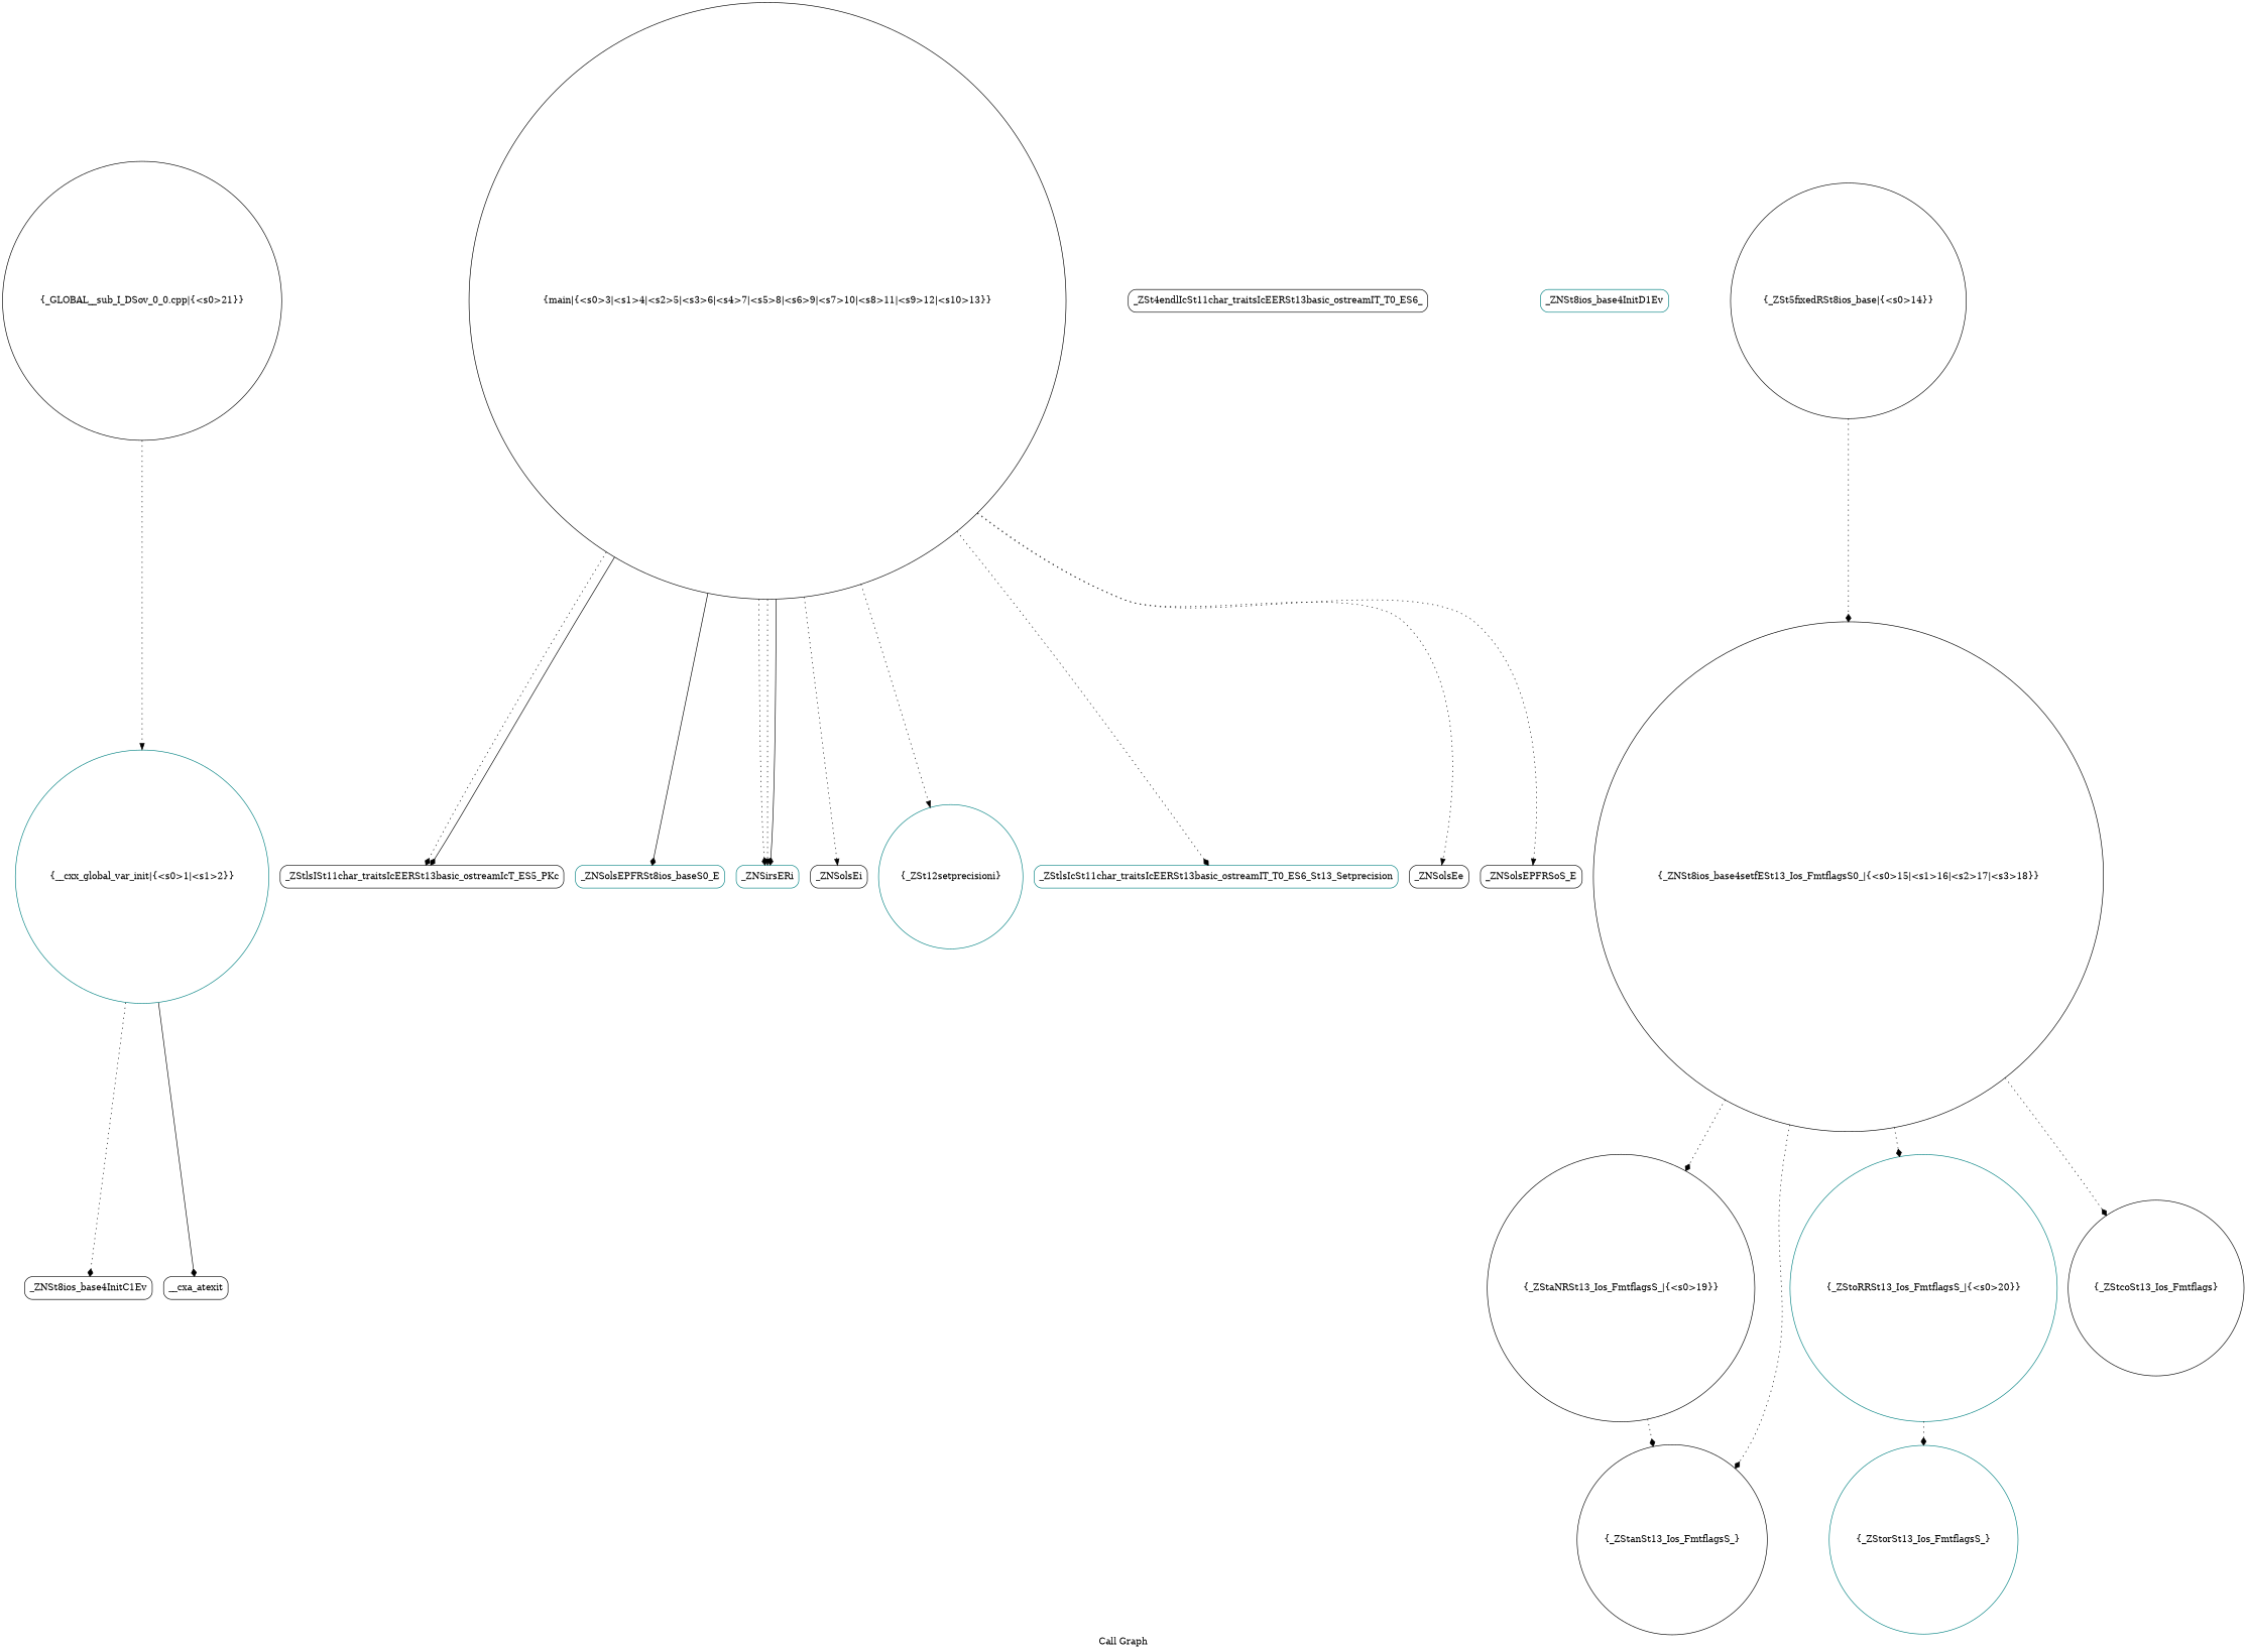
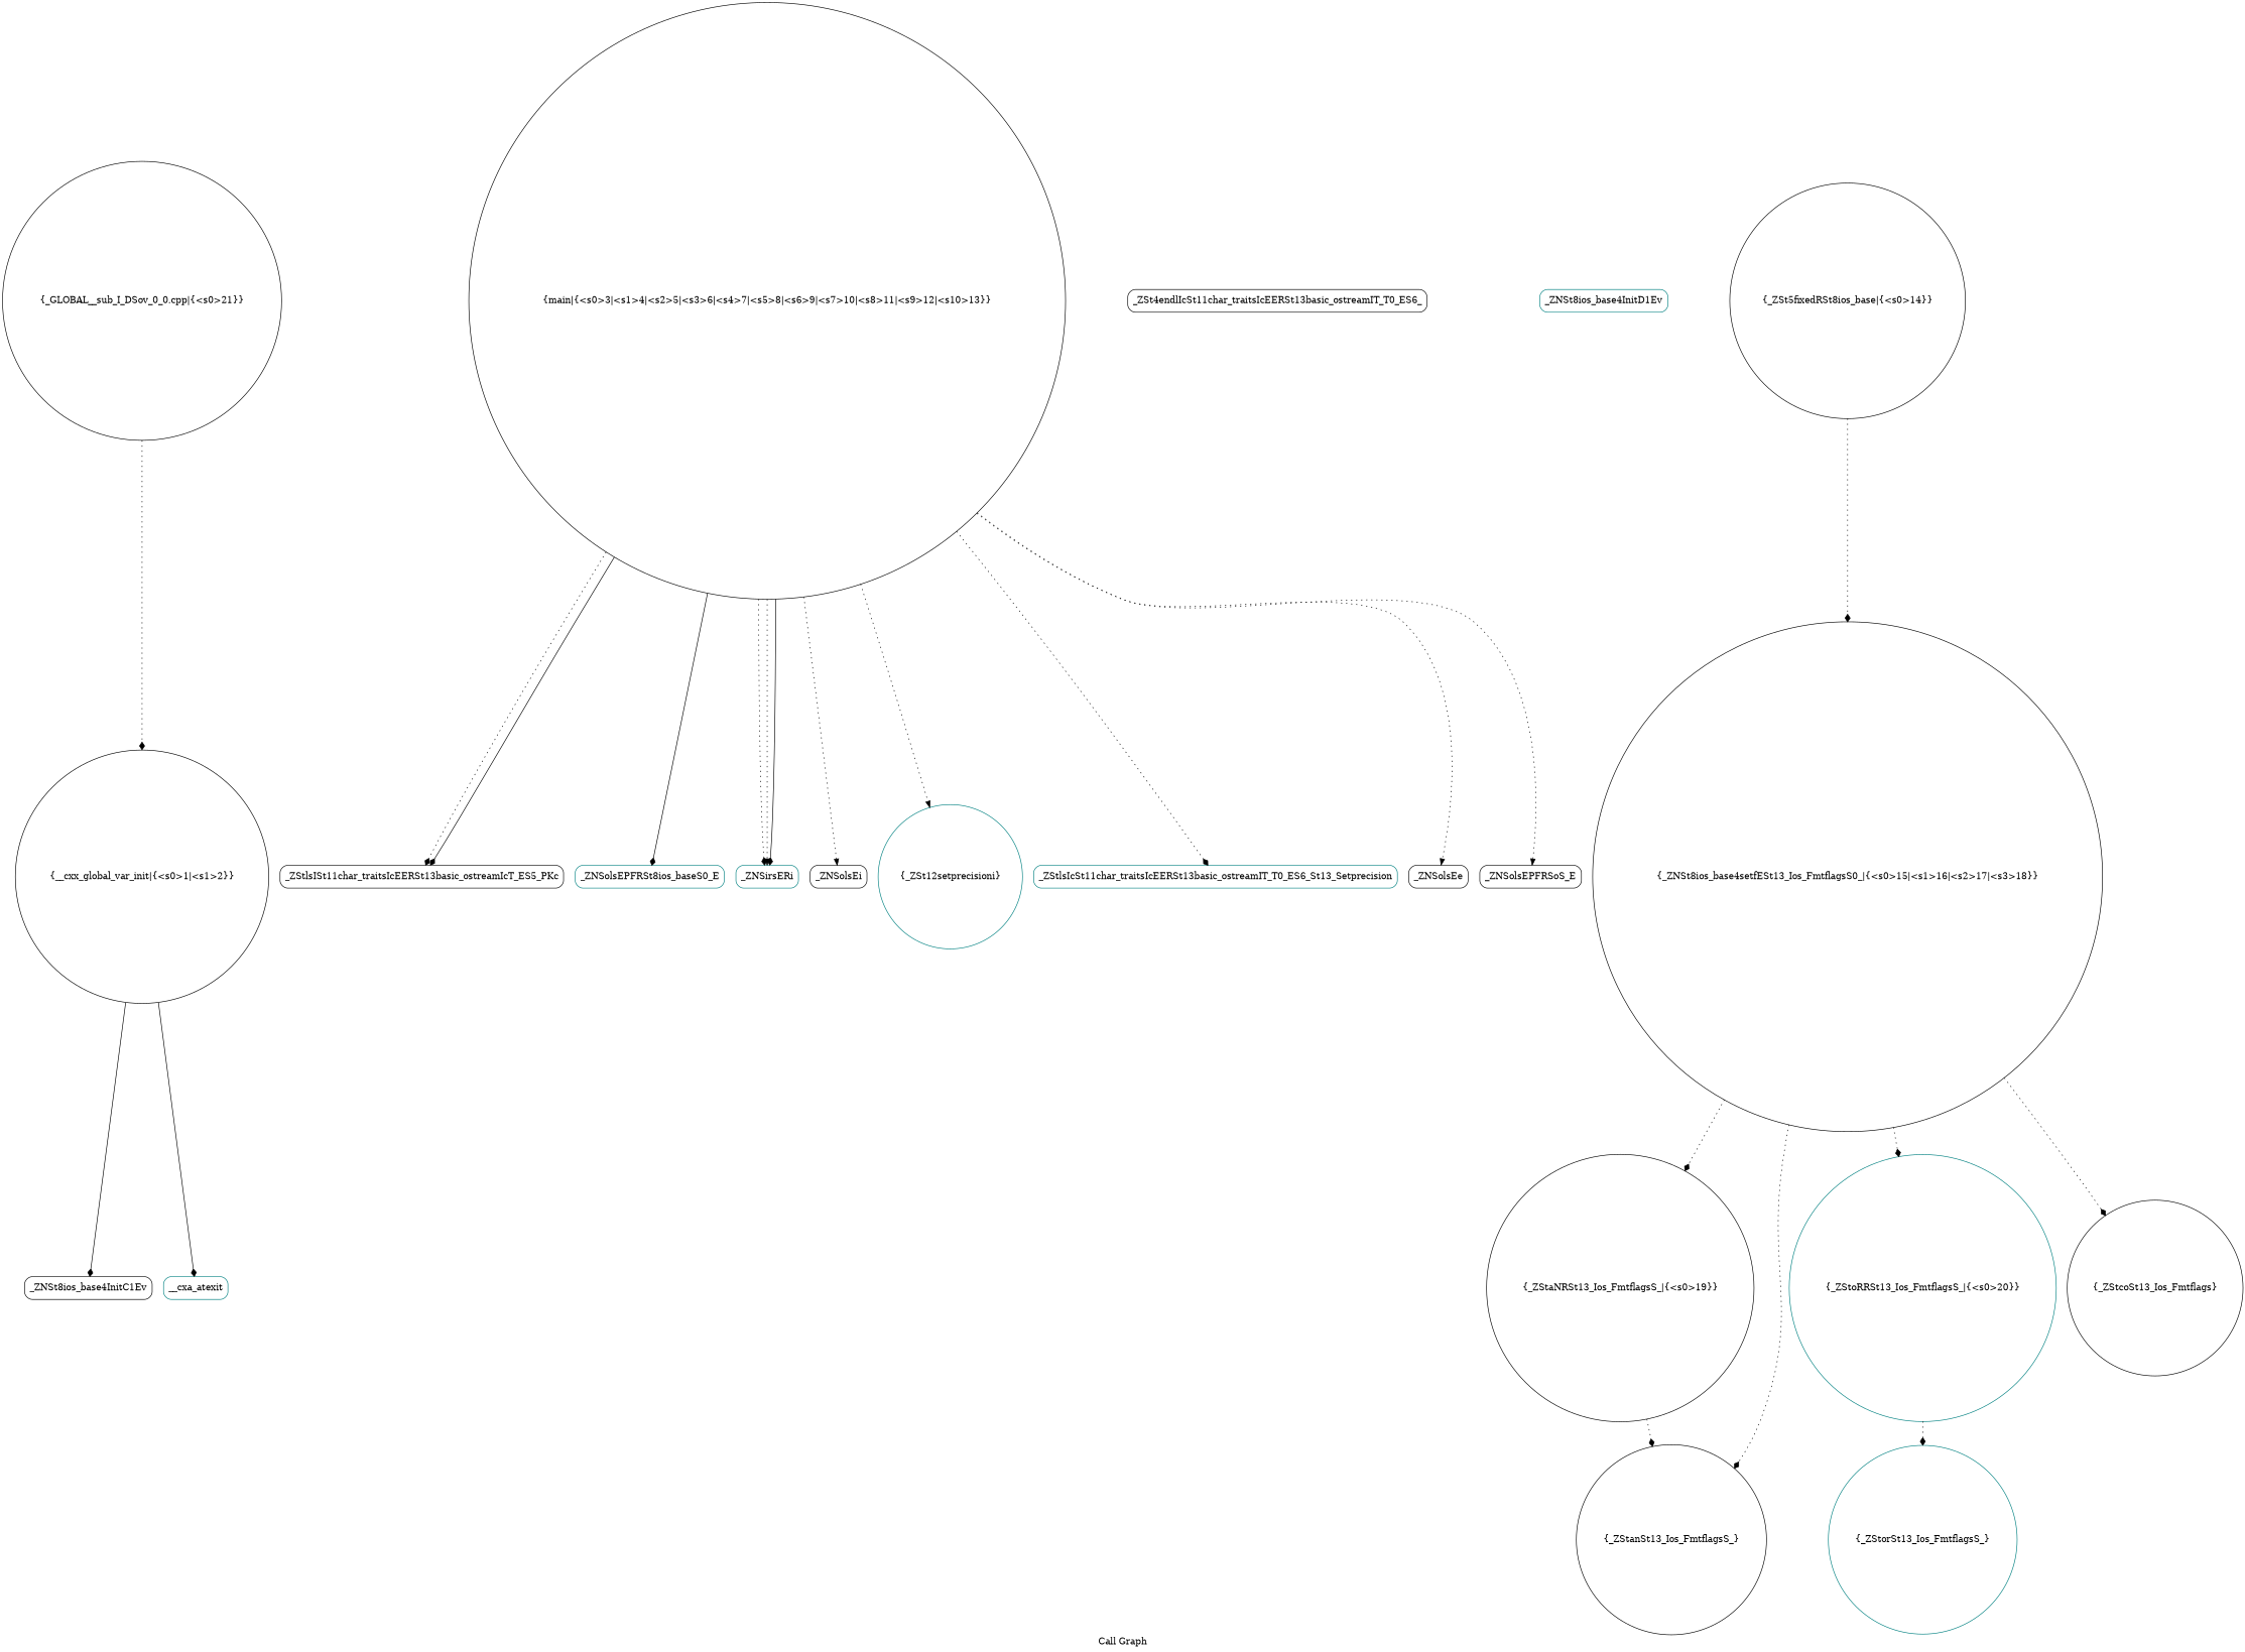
  digraph {
    label="Call Graph"
    node [color=black shape=circle]
    edge [arrowhead=diamond color=black style=dotted tailport=s0]
-   n1 [color=teal label="{__cxx_global_var_init|{<s0>1|<s1>2}}"]
+   n1 [label="{__cxx_global_var_init|{<s0>1|<s1>2}}"]
    n2 [label="{_ZNSt8ios_base4InitC1Ev}" shape=Mrecord]
-   n3 [label="{__cxa_atexit}" shape=Mrecord]
+   n3 [color=teal label="{__cxa_atexit}" shape=Mrecord]
    n4 [label="{_ZStlsISt11char_traitsIcEERSt13basic_ostreamIcT_ES5_PKc}" shape=Mrecord]
    n5 [label="{_ZSt4endlIcSt11char_traitsIcEERSt13basic_ostreamIT_T0_ES6_}" shape=Mrecord]
    n6 [label="{_GLOBAL__sub_I_DSov_0_0.cpp|{<s0>21}}"]
    n7 [color=teal label="{_ZNSt8ios_base4InitD1Ev}" shape=Mrecord]
    n8 [color=teal label="{_ZNSolsEPFRSt8ios_baseS0_E}" shape=Mrecord]
    n9 [label="{_ZStaNRSt13_Ios_FmtflagsS_|{<s0>19}}"]
    n10 [label="{_ZStanSt13_Ios_FmtflagsS_}"]
    n11 [label="{main|{<s0>3|<s1>4|<s2>5|<s3>6|<s4>7|<s5>8|<s6>9|<s7>10|<s8>11|<s9>12|<s10>13}}"]
    n12 [color=teal label="{_ZNSirsERi}" shape=Mrecord]
    n13 [label="{_ZNSolsEi}" shape=Mrecord]
    n14 [color=teal label="{_ZSt12setprecisioni}"]
    n15 [color=teal label="{_ZStlsIcSt11char_traitsIcEERSt13basic_ostreamIT_T0_ES6_St13_Setprecision}" shape=Mrecord]
    n16 [label="{_ZNSolsEe}" shape=Mrecord]
    n17 [label="{_ZNSolsEPFRSoS_E}" shape=Mrecord]
    n18 [color=teal label="{_ZStoRRSt13_Ios_FmtflagsS_|{<s0>20}}"]
    n19 [color=teal label="{_ZStorSt13_Ios_FmtflagsS_}"]
    n20 [label="{_ZNSt8ios_base4setfESt13_Ios_FmtflagsS0_|{<s0>15|<s1>16|<s2>17|<s3>18}}"]
    n21 [label="{_ZStcoSt13_Ios_Fmtflags}"]
    n22 [label="{_ZSt5fixedRSt8ios_base|{<s0>14}}"]
-   n1 -> n2
+   n1 -> n2 [style=solid]
    n1 -> n3 [style=solid tailport=s1]
-   n6 -> n1 [arrowhead=normal]
+   n6 -> n1
    n9 -> n10
    n11 -> n4 [tailport=s3]
    n11 -> n4 [style=solid tailport=s5]
    n11 -> n8 [style=solid tailport=s6]
    n11 -> n12
    n11 -> n12 [arrowhead=normal tailport=s1]
    n11 -> n12 [style=solid tailport=s2]
    n11 -> n13 [arrowhead=normal tailport=s4]
    n11 -> n14 [arrowhead=normal tailport=s7]
    n11 -> n15 [tailport=s8]
    n11 -> n16 [arrowhead=normal tailport=s9]
    n11 -> n17 [arrowhead=normal tailport=s10]
    n18 -> n19
    n20 -> n9 [tailport=s1]
    n20 -> n10 [tailport=s2]
    n20 -> n18 [tailport=s3]
    n20 -> n21
    n22 -> n20
  }
